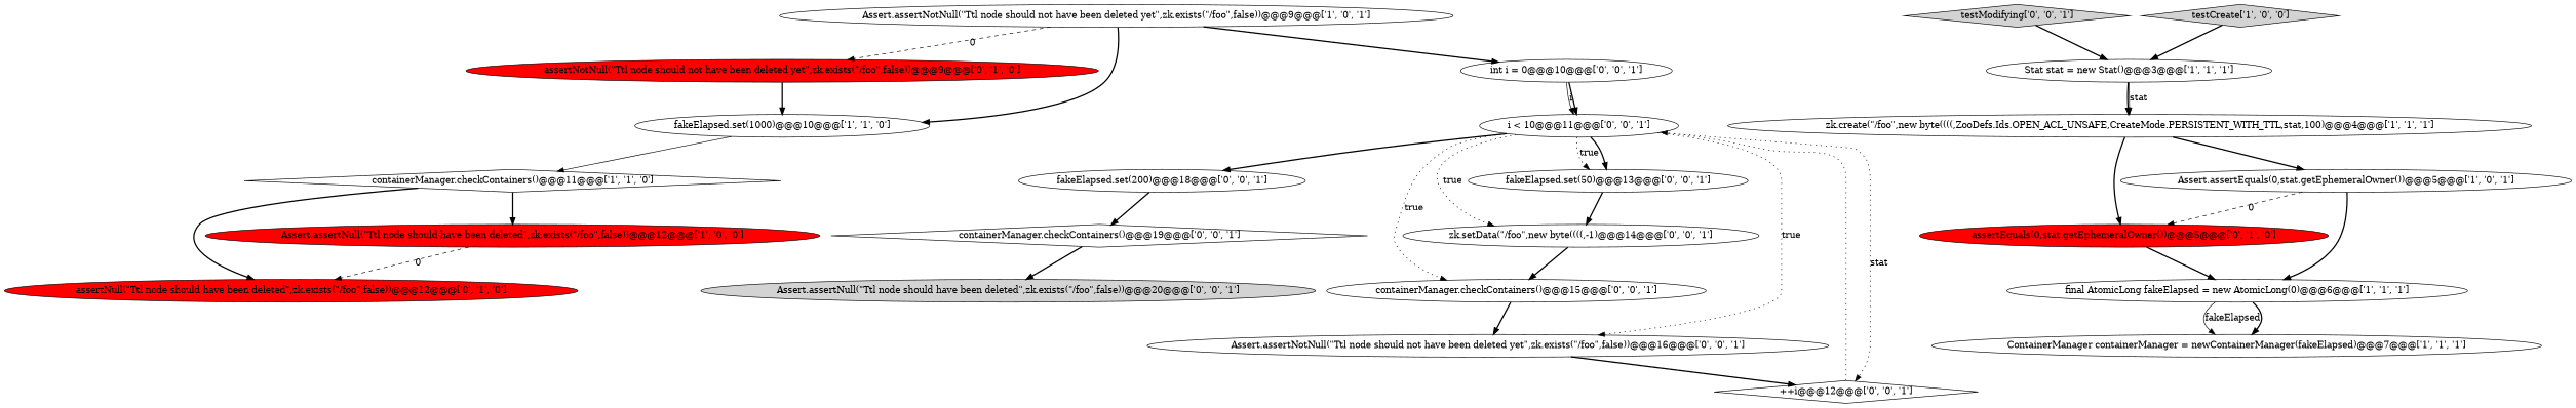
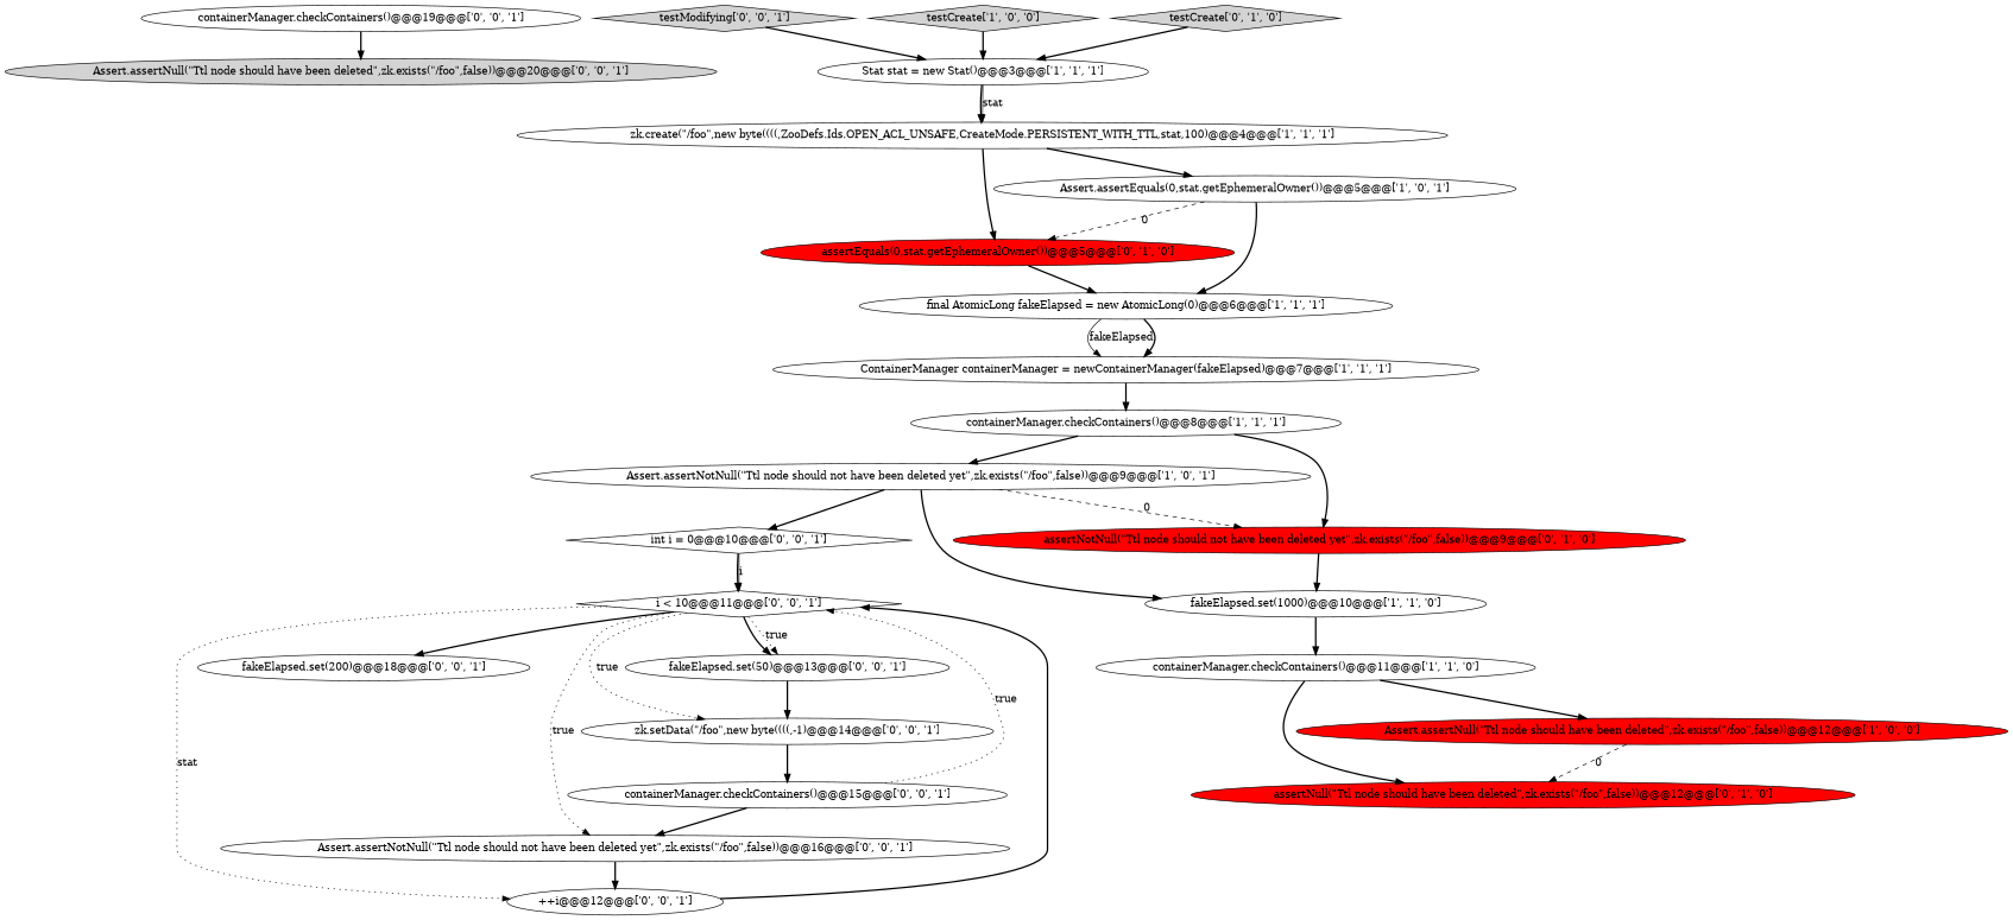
  digraph {
    node [fillcolor=white shape=ellipse style=filled]
    edge [style=bold]
-   n1 [label="containerManager.checkContainers()@@@19@@@['0', '0', '1']" shape=diamond]
+   n1 [label="containerManager.checkContainers()@@@19@@@['0', '0', '1']"]
    n2 [fillcolor=lightgray label="Assert.assertNull(\"Ttl node should have been deleted\",zk.exists(\"/foo\",false))@@@20@@@['0', '0', '1']"]
    n3 [label="Assert.assertNotNull(\"Ttl node should not have been deleted yet\",zk.exists(\"/foo\",false))@@@9@@@['1', '0', '1']"]
    n4 [fillcolor=red label="assertNotNull(\"Ttl node should not have been deleted yet\",zk.exists(\"/foo\",false))@@@9@@@['0', '1', '0']"]
-   n5 [label="int i = 0@@@10@@@['0', '0', '1']"]
+   n5 [label="int i = 0@@@10@@@['0', '0', '1']" shape=diamond]
    n6 [label="fakeElapsed.set(1000)@@@10@@@['1', '1', '0']"]
-   n7 [label="i < 10@@@11@@@['0', '0', '1']"]
-   n8 [label="containerManager.checkContainers()@@@11@@@['1', '1', '0']" shape=diamond]
+   n7 [label="i < 10@@@11@@@['0', '0', '1']" shape=diamond]
+   n8 [label="containerManager.checkContainers()@@@11@@@['1', '1', '0']"]
    n9 [label="final AtomicLong fakeElapsed = new AtomicLong(0)@@@6@@@['1', '1', '1']"]
    n10 [label="ContainerManager containerManager = newContainerManager(fakeElapsed)@@@7@@@['1', '1', '1']"]
+   n11 [label="containerManager.checkContainers()@@@8@@@['1', '1', '1']"]
    n12 [fillcolor=red label="assertEquals(0,stat.getEphemeralOwner())@@@5@@@['0', '1', '0']"]
    n13 [fillcolor=lightgray label="testModifying['0', '0', '1']" shape=diamond]
    n14 [label="Stat stat = new Stat()@@@3@@@['1', '1', '1']"]
    n15 [label="zk.create(\"/foo\",new byte((((,ZooDefs.Ids.OPEN_ACL_UNSAFE,CreateMode.PERSISTENT_WITH_TTL,stat,100)@@@4@@@['1', '1', '1']"]
-   n16 [label="++i@@@12@@@['0', '0', '1']" shape=diamond]
+   n16 [label="++i@@@12@@@['0', '0', '1']"]
    n17 [label="fakeElapsed.set(200)@@@18@@@['0', '0', '1']"]
    n18 [label="zk.setData(\"/foo\",new byte((((,-1)@@@14@@@['0', '0', '1']"]
    n19 [label="containerManager.checkContainers()@@@15@@@['0', '0', '1']"]
    n20 [label="Assert.assertNotNull(\"Ttl node should not have been deleted yet\",zk.exists(\"/foo\",false))@@@16@@@['0', '0', '1']"]
    n21 [label="fakeElapsed.set(50)@@@13@@@['0', '0', '1']"]
    n22 [label="Assert.assertEquals(0,stat.getEphemeralOwner())@@@5@@@['1', '0', '1']"]
    n23 [fillcolor=red label="Assert.assertNull(\"Ttl node should have been deleted\",zk.exists(\"/foo\",false))@@@12@@@['1', '0', '0']"]
    n24 [fillcolor=red label="assertNull(\"Ttl node should have been deleted\",zk.exists(\"/foo\",false))@@@12@@@['0', '1', '0']"]
    n25 [fillcolor=lightgray label="testCreate['1', '0', '0']" shape=diamond]
+   n26 [fillcolor=lightgray label="testCreate['0', '1', '0']" shape=diamond]
    n1 -> n2
    n3 -> n4 [label=0 style=dashed]
    n3 -> n5
    n3 -> n6
    n4 -> n6
    n5 -> n7 [label=i style=solid]
    n5 -> n7
-   n6 -> n8 [style=solid]
+   n6 -> n8
    n7 -> n16 [label=stat style=dotted]
    n7 -> n17
    n7 -> n18 [label=true style=dotted]
-   n7 -> n19 [label=true style=dotted]
+   n19 -> n7 [label=true style=dotted]
    n7 -> n20 [label=true style=dotted]
    n7 -> n21 [label=true style=dotted]
    n7 -> n21
    n8 -> n23
    n8 -> n24
    n9 -> n10 [label=fakeElapsed style=solid]
    n9 -> n10
+   n10 -> n11
+   n11 -> n3
+   n11 -> n4
    n12 -> n9
    n13 -> n14
    n14 -> n15
    n14 -> n15 [label=stat style=solid]
    n15 -> n12
    n15 -> n22
-   n16 -> n7 [style=dotted]
-   n17 -> n1
+   n16 -> n7
    n18 -> n19
    n19 -> n20
    n20 -> n16
    n21 -> n18
    n22 -> n9
    n22 -> n12 [label=0 style=dashed]
    n23 -> n24 [label=0 style=dashed]
    n25 -> n14
+   n26 -> n14
  }
